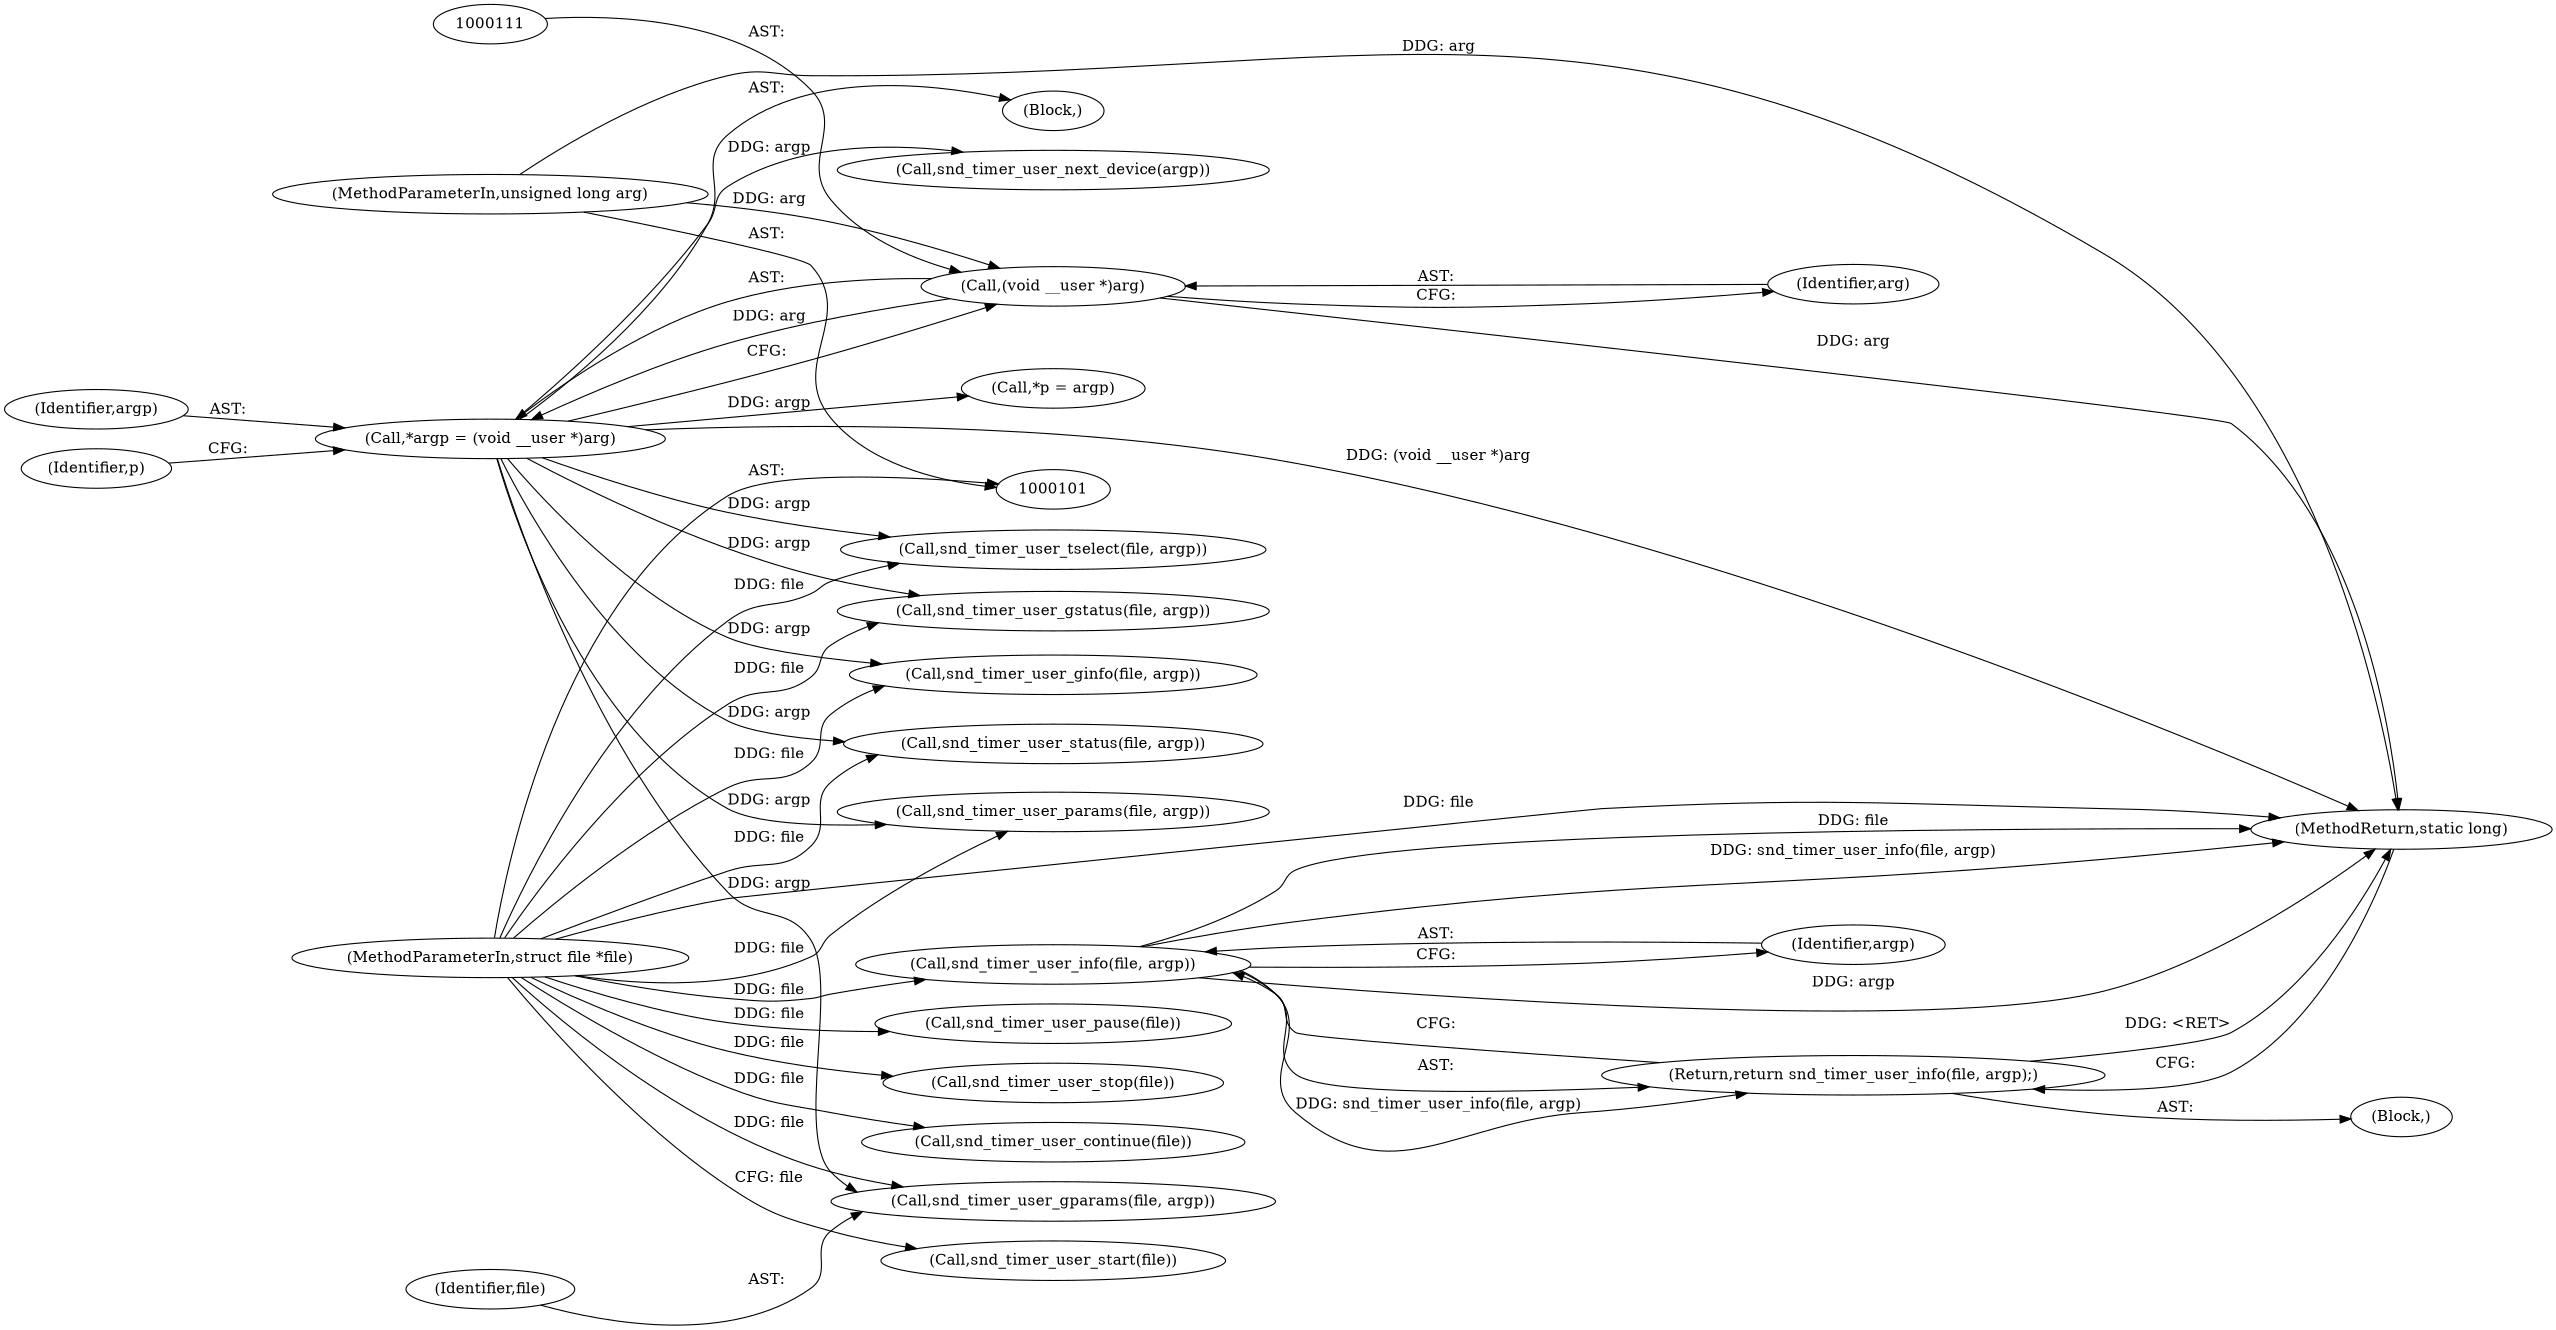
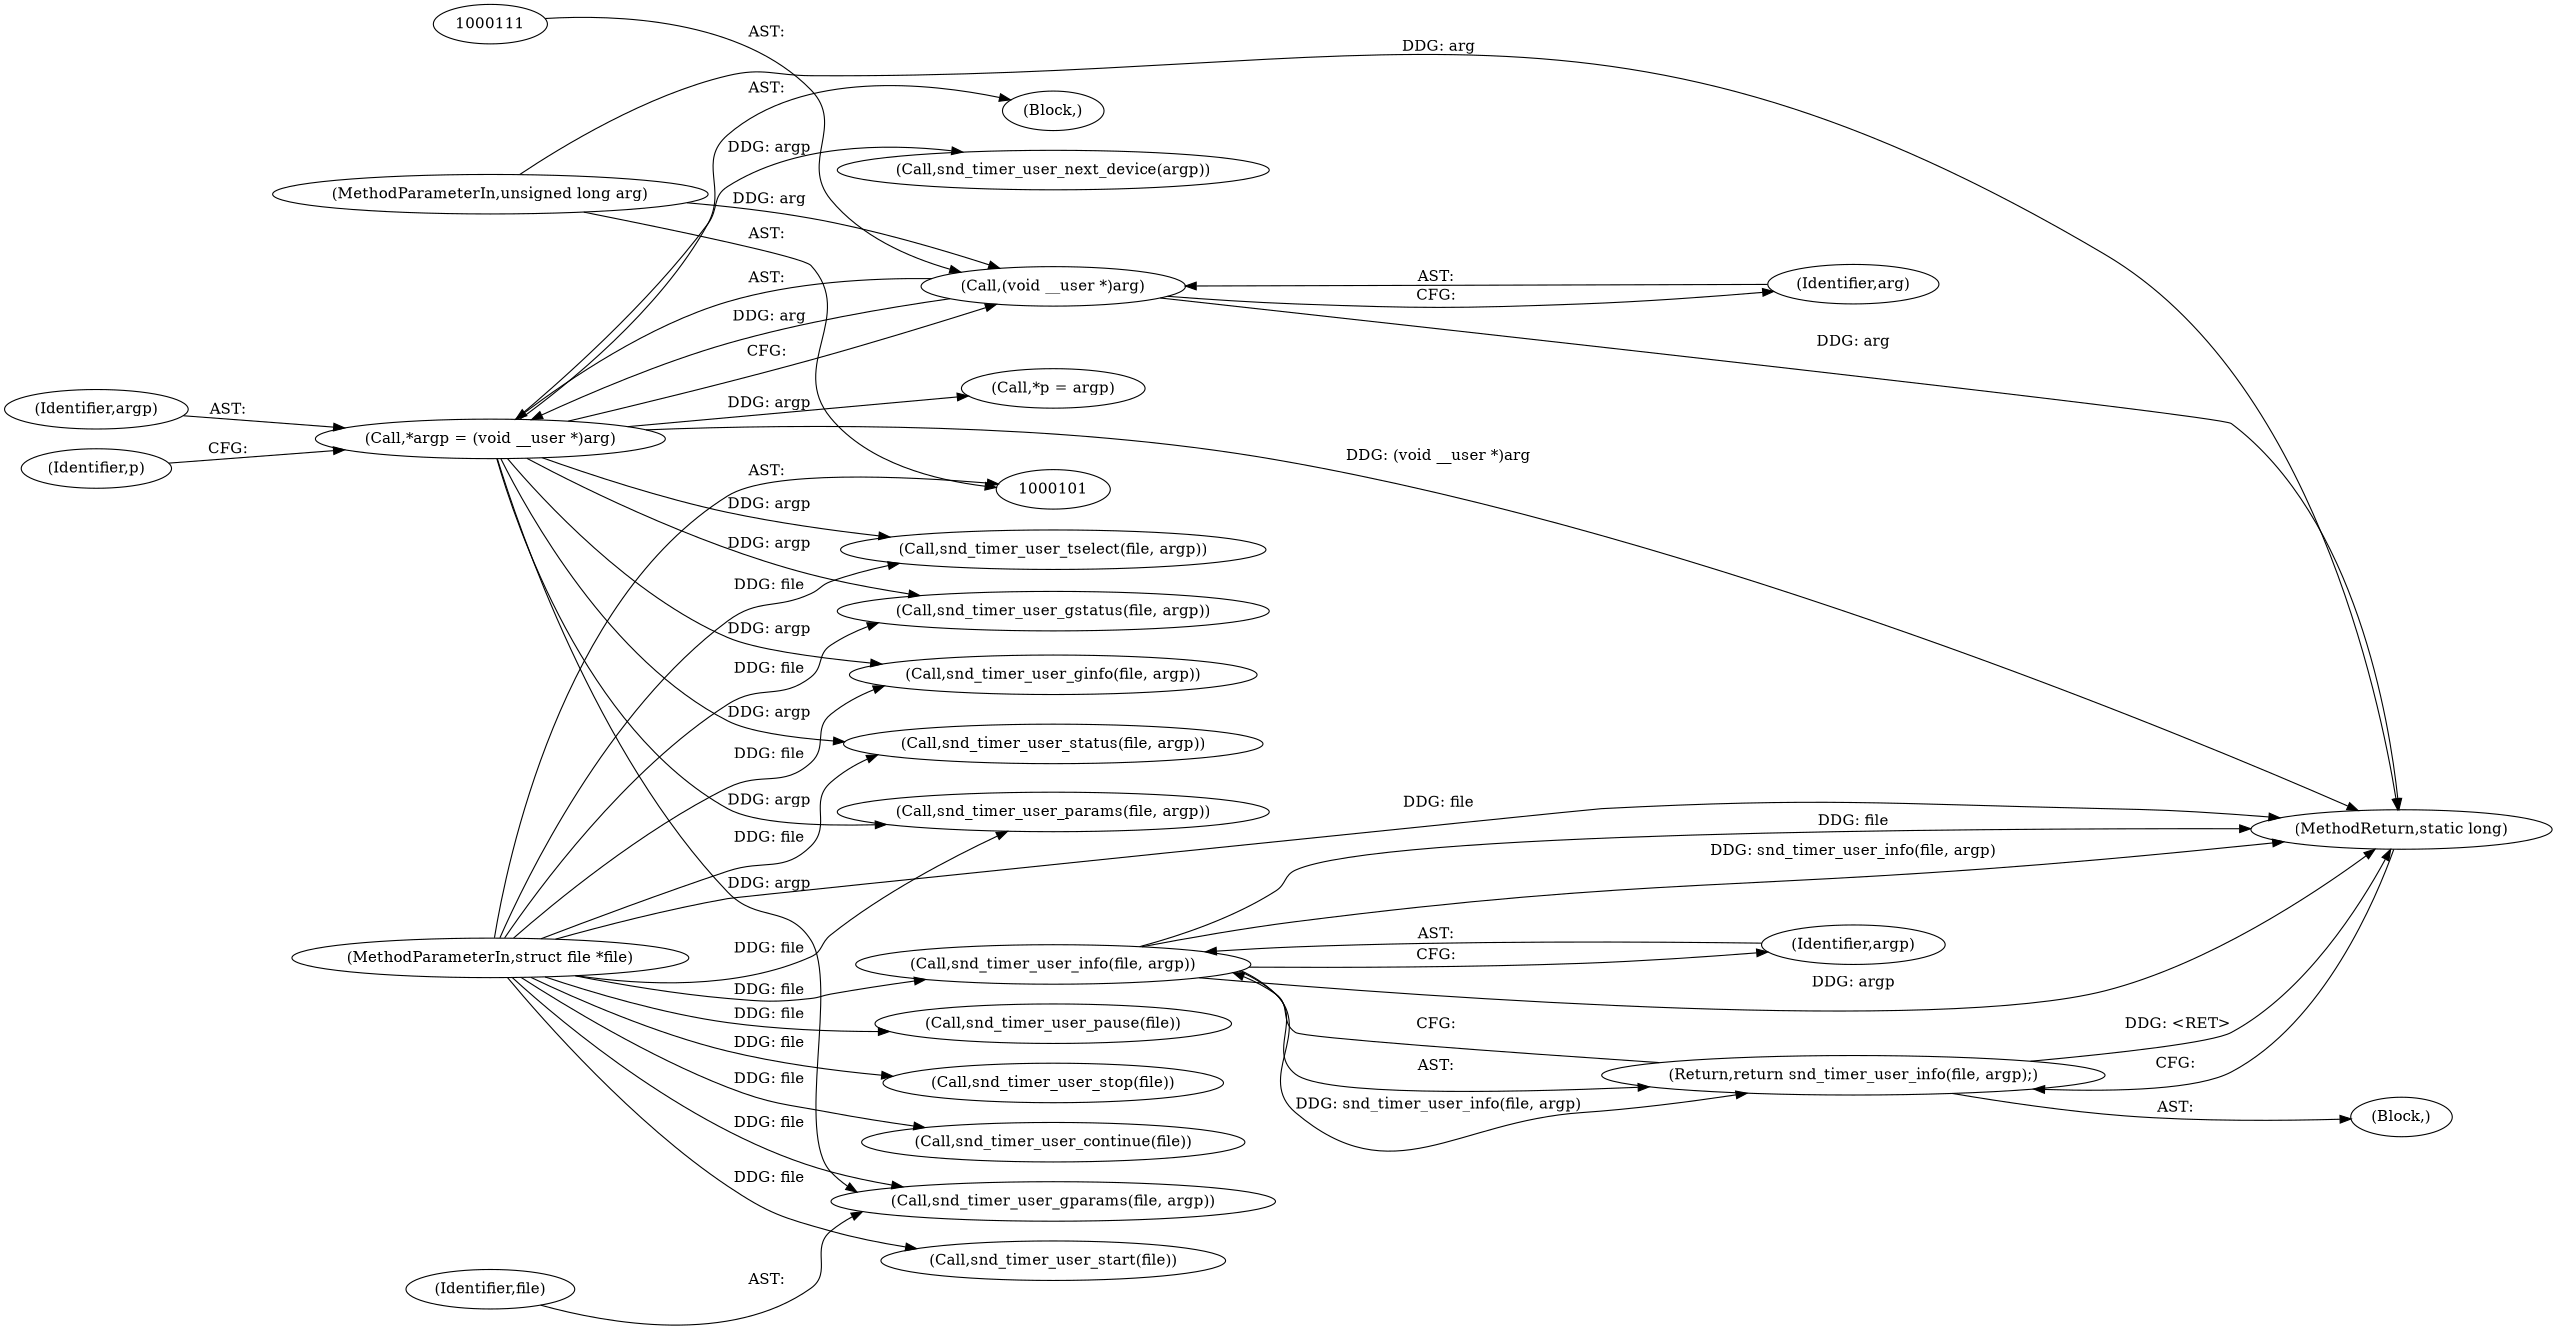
  digraph {
    rankdir=LR
    n1 [label="(Call,snd_timer_user_info(file, argp))"]
    n2 [label="(Return,return snd_timer_user_info(file, argp);)"]
    n3 [label="(MethodReturn,static long)"]
    n4 [label="(Identifier,argp)"]
    n5 [label="(Block,)"]
    n6 [label="(MethodParameterIn,struct file *file)"]
    n7 [label="(Call,snd_timer_user_status(file, argp))"]
    n8 [label="(Call,snd_timer_user_start(file))"]
    n9 [label="(Call,snd_timer_user_tselect(file, argp))"]
    n10 [label="(Call,snd_timer_user_pause(file))"]
    n11 [label="(Call,snd_timer_user_gstatus(file, argp))"]
    n12 [label="(Call,snd_timer_user_ginfo(file, argp))"]
    n13 [label="(Call,snd_timer_user_params(file, argp))"]
    n14 [label="(Call,snd_timer_user_stop(file))"]
    n15 [label="(Call,snd_timer_user_continue(file))"]
    n16 [label="(Call,snd_timer_user_gparams(file, argp))"]
    1000101
    n18 [label="(Call,*argp = (void __user *)arg)"]
    n19 [label="(Call,(void __user *)arg)"]
    n20 [label="(Call,snd_timer_user_next_device(argp))"]
    n21 [label="(Call,*p = argp)"]
    n22 [label="(Block,)"]
    n23 [label="(Identifier,arg)"]
    n24 [label="(MethodParameterIn,unsigned long arg)"]
    n25 [label="(Identifier,file)"]
    n26 [label="(Identifier,argp)"]
    n27 [label="(Identifier,p)"]
    1000111
    n1 -> n2 [label="AST: "]
    n1 -> n2 [label="DDG: snd_timer_user_info(file, argp)"]
    n1 -> n3 [label="DDG: file"]
    n1 -> n3 [label="DDG: snd_timer_user_info(file, argp)"]
    n1 -> n3 [label="DDG: argp"]
    n1 -> n4 [label="CFG: "]
    n2 -> n1 [label="CFG: "]
    n2 -> n3 [label="DDG: <RET>"]
    n2 -> n5 [label="AST: "]
    n3 -> n2 [label="CFG: "]
    n4 -> n1 [label="AST: "]
    n6 -> n1 [label="DDG: file"]
    n6 -> n3 [label="DDG: file"]
    n6 -> n7 [label="DDG: file"]
-   n6 -> n8 [label="CFG: file"]
+   n6 -> n8 [label="DDG: file"]
    n6 -> n9 [label="DDG: file"]
    n6 -> n10 [label="DDG: file"]
    n6 -> n11 [label="DDG: file"]
    n6 -> n12 [label="DDG: file"]
    n6 -> n13 [label="DDG: file"]
    n6 -> n14 [label="DDG: file"]
    n6 -> n15 [label="DDG: file"]
    n6 -> n16 [label="DDG: file"]
    n6 -> 1000101 [label="AST: "]
    n18 -> n3 [label="DDG: (void __user *)arg"]
    n18 -> n7 [label="DDG: argp"]
    n18 -> n9 [label="DDG: argp"]
    n18 -> n11 [label="DDG: argp"]
    n18 -> n12 [label="DDG: argp"]
    n18 -> n13 [label="DDG: argp"]
    n18 -> n16 [label="DDG: argp"]
    n18 -> n19 [label="CFG: "]
    n18 -> n20 [label="DDG: argp"]
    n18 -> n21 [label="DDG: argp"]
    n18 -> n22 [label="AST: "]
    n19 -> n3 [label="DDG: arg"]
    n19 -> n18 [label="AST: "]
    n19 -> n18 [label="DDG: arg"]
    n19 -> n23 [label="CFG: "]
    n23 -> n19 [label="AST: "]
    n24 -> n3 [label="DDG: arg"]
    n24 -> 1000101 [label="AST: "]
    n24 -> n19 [label="DDG: arg"]
    n25 -> n16 [label="AST: "]
    n26 -> n18 [label="AST: "]
    n27 -> n18 [label="CFG: "]
    1000111 -> n19 [label="AST: "]
  }
